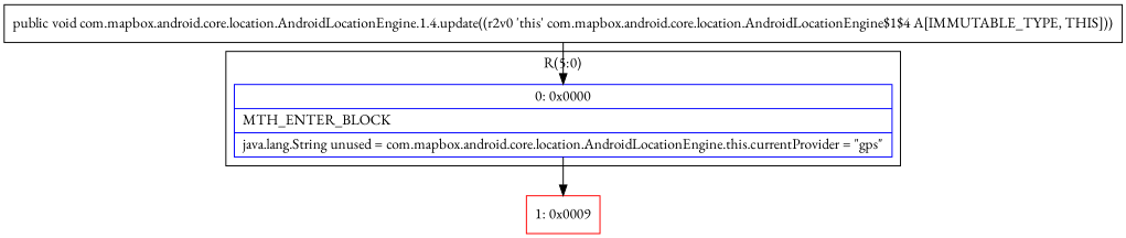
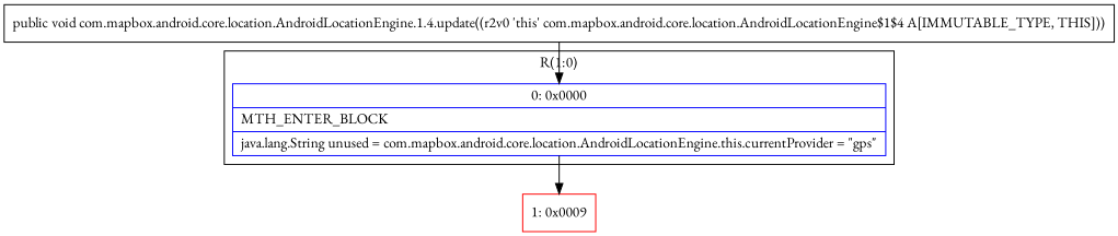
  digraph {
    fontname="EB Garamond"
    node [shape=record fontname="EB Garamond"]
    edge [fontname="EB Garamond"]
    n1 [color=blue label="{0\:\ 0x0000|MTH_ENTER_BLOCK\l|java.lang.String unused = com.mapbox.android.core.location.AndroidLocationEngine.this.currentProvider = \"gps\"\l}"]
    n2 [color=red label="{1\:\ 0x0009}"]
    n3 [label="{public void com.mapbox.android.core.location.AndroidLocationEngine.1.4.update((r2v0 'this' com.mapbox.android.core.location.AndroidLocationEngine$1$4 A[IMMUTABLE_TYPE, THIS])) }"]
    subgraph cluster_1 {
-     label="R(5:0)"
+     label="R(1:0)"
      n1
    }
    n1 -> n2
    n3 -> n1
  }
